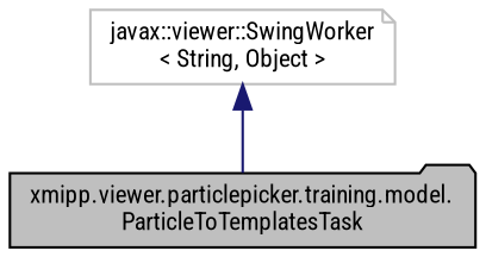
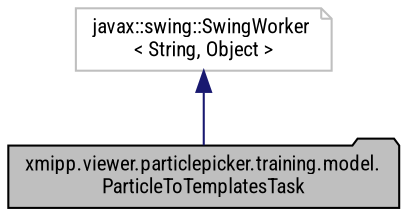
  digraph {
    fontname="Roboto Condensed"
    node [fontname="Roboto Condensed" fontsize=10 style=filled]
    n1 [color=black fillcolor=grey75 fontcolor=black height=0.2 label="xmipp.viewer.particlepicker.training.model.\lParticleToTemplatesTask" shape=folder width=0.4]
-   n2 [color=grey75 fillcolor=white height=0.2 label="javax::viewer::SwingWorker\l\< String, Object \>" shape=note width=0.4]
+   n2 [color=grey75 fillcolor=white height=0.2 label="javax::swing::SwingWorker\l\< String, Object \>" shape=note width=0.4]
    n2 -> n1 [color=midnightblue dir=back fontname="Roboto Condensed" fontsize=10 labelfontname=Helvetica labelfontsize=10 style=solid]
  }
